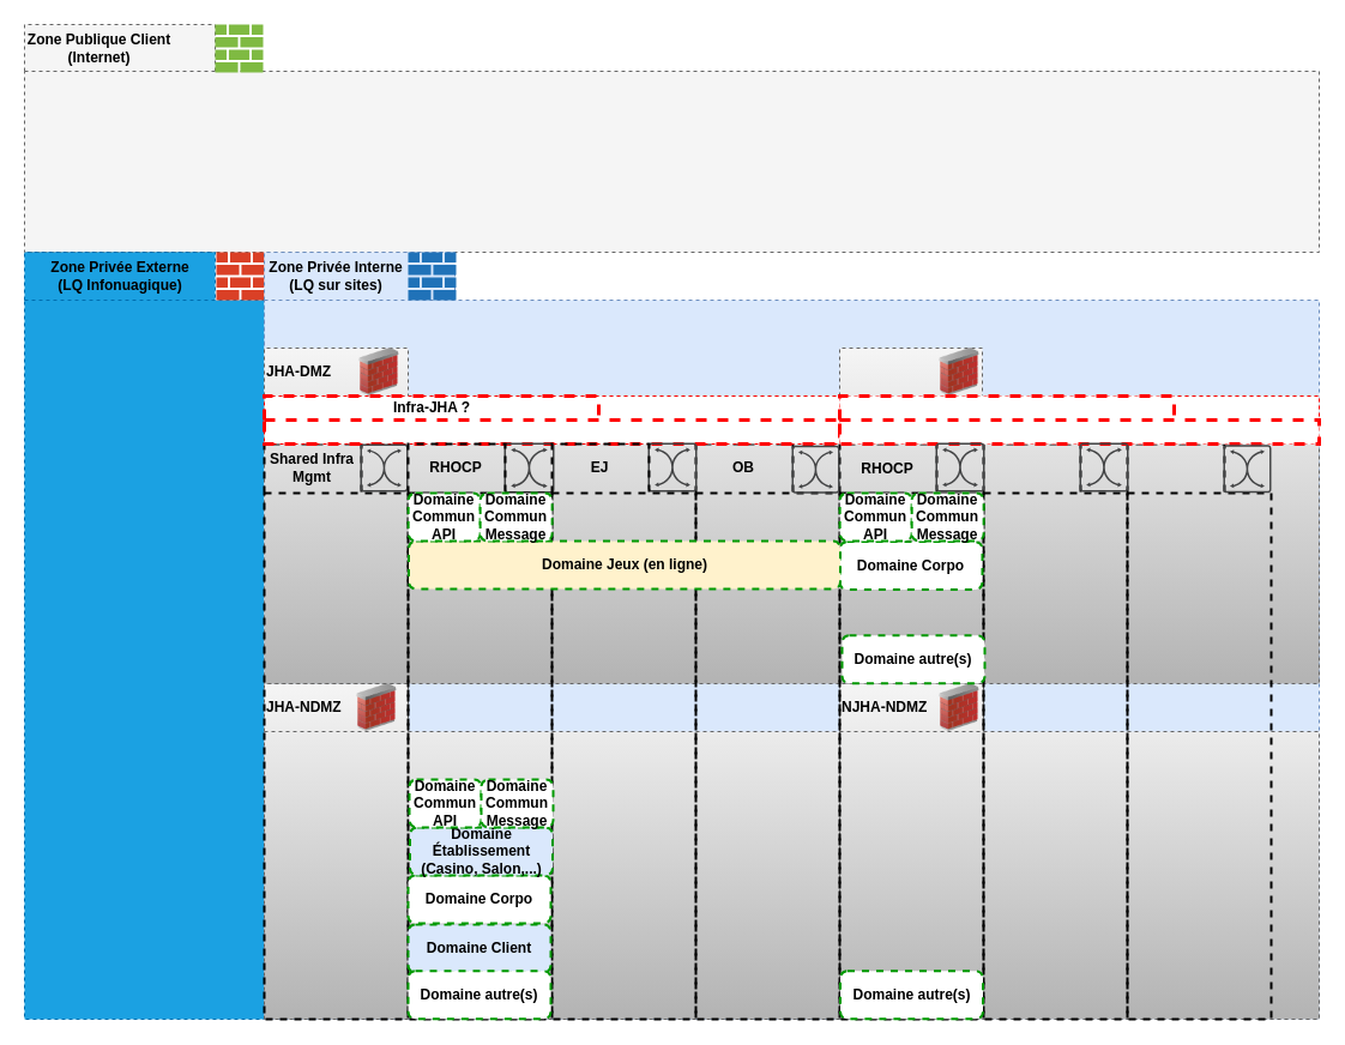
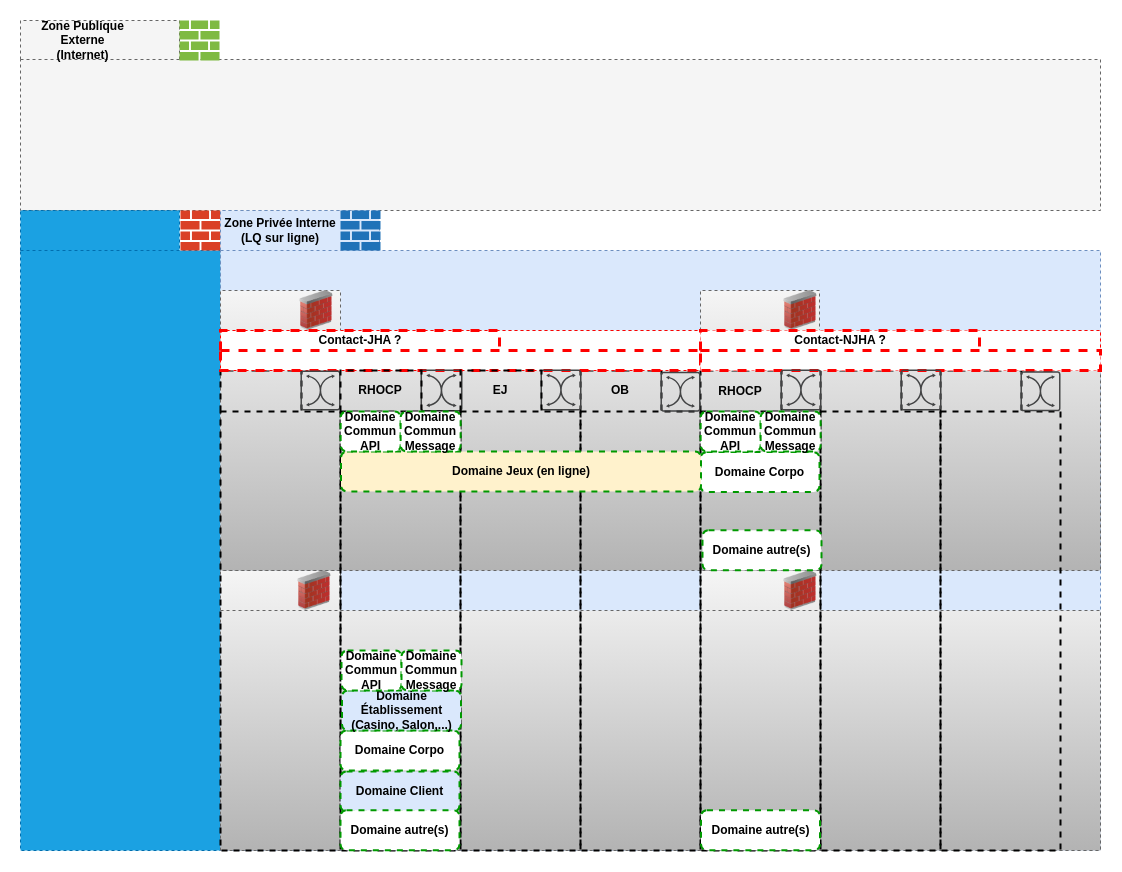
  <mxCell id="0" />
  <mxCell id="1" value="0-Internet" style="locked=1;" parent="0" />
  <mxCell id="2" value="" style="group" vertex="1" connectable="0" parent="1"><mxGeometry x="60" y="50" width="1040" height="160" as="geometry" /></mxCell>
  <mxCell id="3" value="" style="group;verticalAlign=middle;" vertex="1" connectable="0" parent="2"><mxGeometry width="1040" height="160" as="geometry" /></mxCell>
  <mxCell id="4" value="" style="group" vertex="1" connectable="0" parent="1"><mxGeometry y="20" width="1080" height="190" as="geometry" x="20" /></mxCell>
  <mxCell id="5" value="" style="shape=folder;spacingTop=10;tabWidth=159;tabHeight=39;tabPosition=left;html=1;align=right;dashed=1;fillColor=#f5f5f5;strokeColor=#666666;fontColor=#333333;" parent="4" vertex="1"><mxGeometry width="1080" height="190" as="geometry" /></mxCell>
- <mxCell id="6" value="Zone Publique Client&lt;br&gt;(Internet)" style="text;html=1;strokeColor=none;fillColor=none;align=center;verticalAlign=middle;whiteSpace=wrap;rounded=0;dashed=1;fontStyle=1" parent="4" vertex="1"><mxGeometry width="124.615" height="40" as="geometry" /></mxCell>
+ <mxCell id="6" value="Zone Publique Externe&lt;br&gt;(Internet)" style="text;html=1;strokeColor=none;fillColor=none;align=center;verticalAlign=middle;whiteSpace=wrap;rounded=0;dashed=1;fontStyle=1" parent="4" vertex="1"><mxGeometry width="124.615" height="40" as="geometry" /></mxCell>
  <mxCell id="7" value="" style="pointerEvents=1;shadow=0;dashed=0;html=1;strokeColor=none;labelPosition=center;verticalLabelPosition=bottom;verticalAlign=top;outlineConnect=0;align=center;shape=mxgraph.office.concepts.firewall;fillColor=#7FBA42;" vertex="1" parent="1"><mxGeometry x="179" y="20" width="40" height="40" as="geometry" /></mxCell>
  <mxCell id="8" value="1-Extranet" style="locked=1;" parent="0" />
  <mxCell id="9" value="" style="group" vertex="1" connectable="0" parent="8"><mxGeometry y="210" width="200" height="640" as="geometry" x="20" /></mxCell>
  <mxCell id="10" value="" style="group" vertex="1" connectable="0" parent="9"><mxGeometry width="200" height="640" as="geometry" /></mxCell>
  <mxCell id="11" value="" style="group" vertex="1" connectable="0" parent="10"><mxGeometry width="200" height="640" as="geometry" /></mxCell>
  <mxCell id="12" value="" style="group" vertex="1" connectable="0" parent="11"><mxGeometry width="200" height="640" as="geometry" /></mxCell>
  <mxCell id="13" value="" style="shape=folder;spacingTop=10;tabWidth=159;tabHeight=40;tabPosition=left;html=1;align=right;dashed=1;fillColor=#1ba1e2;strokeColor=#006EAF;fontColor=#ffffff;" vertex="1" parent="12"><mxGeometry width="200" height="640" as="geometry" /></mxCell>
- <mxCell id="14" value="Zone Privée Externe&lt;br&gt;(LQ Infonuagique)" style="text;html=1;strokeColor=none;fillColor=none;align=center;verticalAlign=middle;whiteSpace=wrap;rounded=0;dashed=1;fontStyle=1" vertex="1" parent="12"><mxGeometry width="160" height="40" as="geometry" /></mxCell>
  <mxCell id="15" value="" style="pointerEvents=1;shadow=0;dashed=0;html=1;strokeColor=none;labelPosition=center;verticalLabelPosition=bottom;verticalAlign=top;outlineConnect=0;align=center;shape=mxgraph.office.concepts.firewall;fillColor=#DA4026;" vertex="1" parent="12"><mxGeometry x="160" width="40" height="40" as="geometry" /></mxCell>
  <mxCell id="16" value="3-Intranet" style="locked=1;" parent="0" />
  <mxCell id="17" value="" style="group" vertex="1" connectable="0" parent="16"><mxGeometry x="300" y="210" width="800" height="640" as="geometry" /></mxCell>
  <mxCell id="18" value="" style="group" vertex="1" connectable="0" parent="17"><mxGeometry width="800" height="640" as="geometry" /></mxCell>
  <mxCell id="19" value="" style="group" vertex="1" connectable="0" parent="16"><mxGeometry x="220" y="210" width="880" height="640" as="geometry" /></mxCell>
  <mxCell id="20" value="" style="shape=folder;spacingTop=10;tabWidth=159;tabHeight=40;tabPosition=left;html=1;align=right;dashed=1;fillColor=#dae8fc;strokeColor=#6c8ebf;" vertex="1" parent="19"><mxGeometry width="880.0" height="640" as="geometry" /></mxCell>
- <mxCell id="21" value="Zone Privée Interne&lt;br&gt;(LQ sur sites)" style="text;html=1;strokeColor=none;fillColor=none;align=center;verticalAlign=middle;whiteSpace=wrap;rounded=0;dashed=1;fontStyle=1" vertex="1" parent="19"><mxGeometry width="120" height="40" as="geometry" /></mxCell>
+ <mxCell id="21" value="Zone Privée Interne&lt;br&gt;(LQ sur ligne)" style="text;html=1;strokeColor=none;fillColor=none;align=center;verticalAlign=middle;whiteSpace=wrap;rounded=0;dashed=1;fontStyle=1" vertex="1" parent="19"><mxGeometry width="120" height="40" as="geometry" /></mxCell>
  <mxCell id="22" value="" style="pointerEvents=1;shadow=0;dashed=0;html=1;strokeColor=none;labelPosition=center;verticalLabelPosition=bottom;verticalAlign=top;outlineConnect=0;align=center;shape=mxgraph.office.concepts.firewall;fillColor=#2072B8;" vertex="1" parent="19"><mxGeometry x="120" width="40" height="40" as="geometry" /></mxCell>
  <mxCell id="23" value="4-SecurityQuadran" style="locked=1;" parent="0" />
  <mxCell id="24" value="" style="group;strokeColor=none;dashed=1;strokeWidth=3;" vertex="1" connectable="0" parent="23"><mxGeometry x="700" y="290" width="400" height="280" as="geometry" /></mxCell>
  <mxCell id="25" value="" style="group" vertex="1" connectable="0" parent="24"><mxGeometry width="400" height="280" as="geometry" /></mxCell>
  <mxCell id="26" value="" style="group" vertex="1" connectable="0" parent="25"><mxGeometry width="400" height="280" as="geometry" /></mxCell>
  <mxCell id="27" value="" style="shape=folder;spacingTop=10;tabWidth=119;tabHeight=40;tabPosition=left;html=1;dashed=1;fillColor=#f5f5f5;gradientColor=#b3b3b3;strokeColor=#666666;" vertex="1" parent="26"><mxGeometry width="400" height="280" as="geometry" /></mxCell>
  <mxCell id="28" value="" style="image;html=1;labelBackgroundColor=#ffffff;image=img/lib/clip_art/networking/Firewall_02_128x128.png;dashed=1;strokeColor=#000000;strokeWidth=3;fillColor=#ffffff;align=left;" vertex="1" parent="26"><mxGeometry x="80" width="40" height="40" as="geometry" /></mxCell>
  <mxCell id="29" value="" style="group;strokeColor=none;dashed=1;strokeWidth=3;" vertex="1" connectable="0" parent="23"><mxGeometry x="700" y="570" width="400" height="280" as="geometry" /></mxCell>
  <mxCell id="30" value="" style="group" vertex="1" connectable="0" parent="29"><mxGeometry width="400" height="280" as="geometry" /></mxCell>
  <mxCell id="31" value="" style="group" vertex="1" connectable="0" parent="30"><mxGeometry width="400" height="280" as="geometry" /></mxCell>
  <mxCell id="32" value="" style="shape=folder;spacingTop=10;tabWidth=120;tabHeight=40;tabPosition=left;html=1;dashed=1;fillColor=#f5f5f5;gradientColor=#b3b3b3;strokeColor=#666666;" vertex="1" parent="31"><mxGeometry width="400" height="280" as="geometry" /></mxCell>
- <mxCell id="33" value="NJHA-NDMZ" style="text;html=1;strokeColor=none;fillColor=none;align=left;verticalAlign=middle;whiteSpace=wrap;rounded=0;fontStyle=1" vertex="1" parent="31"><mxGeometry width="80" height="40" as="geometry" /></mxCell>
  <mxCell id="34" value="" style="image;html=1;labelBackgroundColor=#ffffff;image=img/lib/clip_art/networking/Firewall_02_128x128.png;dashed=1;strokeColor=#000000;strokeWidth=3;fillColor=#ffffff;align=left;" vertex="1" parent="31"><mxGeometry x="80" width="40" height="40" as="geometry" /></mxCell>
  <mxCell id="35" value="" style="group;strokeColor=none;dashed=1;strokeWidth=3;" vertex="1" connectable="0" parent="23"><mxGeometry x="220" y="570" width="480" height="280" as="geometry" /></mxCell>
  <mxCell id="36" value="" style="group" vertex="1" connectable="0" parent="35"><mxGeometry width="480" height="280" as="geometry" /></mxCell>
  <mxCell id="37" value="" style="group" vertex="1" connectable="0" parent="36"><mxGeometry width="480" height="280" as="geometry" /></mxCell>
  <mxCell id="38" value="" style="group" vertex="1" connectable="0" parent="37"><mxGeometry width="480" height="280" as="geometry" /></mxCell>
  <mxCell id="39" value="" style="shape=folder;spacingTop=10;tabWidth=120;tabHeight=40;tabPosition=left;html=1;dashed=1;fillColor=#f5f5f5;gradientColor=#b3b3b3;strokeColor=#666666;" vertex="1" parent="38"><mxGeometry width="480" height="280" as="geometry" /></mxCell>
- <mxCell id="40" value="JHA-NDMZ" style="text;html=1;strokeColor=none;fillColor=none;align=left;verticalAlign=middle;whiteSpace=wrap;rounded=0;fontStyle=1" vertex="1" parent="38"><mxGeometry width="70" height="40" as="geometry" /></mxCell>
  <mxCell id="41" value="" style="image;html=1;labelBackgroundColor=#ffffff;image=img/lib/clip_art/networking/Firewall_02_128x128.png;dashed=1;strokeColor=#000000;strokeWidth=3;fillColor=#ffffff;align=left;" vertex="1" parent="38"><mxGeometry x="70" width="48" height="40" as="geometry" /></mxCell>
  <mxCell id="42" value="" style="group" vertex="1" connectable="0" parent="23"><mxGeometry x="220" y="290" width="480" height="280" as="geometry" /></mxCell>
  <mxCell id="43" value="" style="group" vertex="1" connectable="0" parent="42"><mxGeometry width="480" height="280" as="geometry" /></mxCell>
  <mxCell id="44" value="" style="group" vertex="1" connectable="0" parent="43"><mxGeometry width="480" height="280" as="geometry" /></mxCell>
  <mxCell id="45" value="" style="group" vertex="1" connectable="0" parent="44"><mxGeometry width="480" height="280" as="geometry" /></mxCell>
  <mxCell id="46" value="" style="group" vertex="1" connectable="0" parent="45"><mxGeometry width="480" height="280" as="geometry" /></mxCell>
  <mxCell id="47" value="" style="group" vertex="1" connectable="0" parent="46"><mxGeometry width="480" height="280" as="geometry" /></mxCell>
  <mxCell id="48" value="" style="shape=folder;spacingTop=10;tabWidth=120;tabHeight=40;tabPosition=left;html=1;dashed=1;fillColor=#f5f5f5;gradientColor=#b3b3b3;strokeColor=#666666;" vertex="1" parent="47"><mxGeometry width="480" height="280" as="geometry" /></mxCell>
- <mxCell id="49" value="&lt;b&gt;JHA-DMZ&lt;/b&gt;" style="text;html=1;strokeColor=none;fillColor=none;align=left;verticalAlign=middle;whiteSpace=wrap;rounded=0;" vertex="1" parent="43"><mxGeometry width="70" height="40" as="geometry" /></mxCell>
  <mxCell id="50" value="" style="image;html=1;labelBackgroundColor=#ffffff;image=img/lib/clip_art/networking/Firewall_02_128x128.png;dashed=1;strokeColor=#000000;strokeWidth=3;fillColor=#ffffff;align=left;" vertex="1" parent="43"><mxGeometry x="72" width="48" height="40" as="geometry" /></mxCell>
  <mxCell id="51" value="5-Tenant (VXLAN)" style="locked=1;" parent="0" />
  <mxCell id="52" value="" style="shape=folder;spacingTop=10;tabWidth=81;tabHeight=41;tabPosition=left;html=1;dashed=1;strokeColor=#000000;strokeWidth=2;fillColor=none;align=left;" vertex="1" parent="51"><mxGeometry x="700" y="370" width="120" height="480" as="geometry" /></mxCell>
  <mxCell id="53" value="" style="shape=folder;spacingTop=10;tabWidth=81;tabHeight=41;tabPosition=left;html=1;dashed=1;strokeColor=#000000;strokeWidth=2;fillColor=none;align=left;" vertex="1" parent="51"><mxGeometry x="820" y="370" width="120" height="480" as="geometry" /></mxCell>
  <mxCell id="54" value="" style="shape=folder;spacingTop=10;tabWidth=81;tabHeight=41;tabPosition=left;html=1;dashed=1;strokeColor=#000000;strokeWidth=2;fillColor=none;align=left;" vertex="1" parent="51"><mxGeometry x="940" y="370" width="120" height="480" as="geometry" /></mxCell>
  <mxCell id="55" value="" style="group" vertex="1" connectable="0" parent="51"><mxGeometry x="580" y="370" width="120" height="480.0" as="geometry" /></mxCell>
  <mxCell id="56" value="" style="shape=folder;spacingTop=10;tabWidth=81;tabHeight=41;tabPosition=left;html=1;dashed=1;strokeColor=#000000;strokeWidth=2;fillColor=none;align=left;" vertex="1" parent="55"><mxGeometry width="120" height="480.0" as="geometry" /></mxCell>
  <mxCell id="57" value="OB" style="text;html=1;strokeColor=none;fillColor=none;align=center;verticalAlign=middle;whiteSpace=wrap;rounded=0;dashed=1;fontStyle=1" vertex="1" parent="55"><mxGeometry width="80" height="40" as="geometry" /></mxCell>
  <mxCell id="58" value="" style="group" vertex="1" connectable="0" parent="51"><mxGeometry x="220" y="370" width="120" height="480" as="geometry" /></mxCell>
  <mxCell id="59" value="" style="shape=folder;spacingTop=10;tabWidth=81;tabHeight=41;tabPosition=left;html=1;dashed=1;strokeColor=#000000;strokeWidth=2;fillColor=none;align=left;" vertex="1" parent="58"><mxGeometry width="120" height="480.0" as="geometry" /></mxCell>
- <mxCell id="60" value="Shared Infra Mgmt" style="text;html=1;strokeColor=none;fillColor=none;align=center;verticalAlign=middle;whiteSpace=wrap;rounded=0;dashed=1;fontStyle=1" vertex="1" parent="58"><mxGeometry width="80" height="40" as="geometry" /></mxCell>
  <mxCell id="61" value="" style="group;strokeColor=#FF0000;dashed=1;fillColor=#ffffff;" vertex="1" connectable="0" parent="51"><mxGeometry x="220" y="330" width="480" height="40" as="geometry" /></mxCell>
  <mxCell id="62" value="" style="shape=folder;spacingTop=10;tabWidth=279;tabHeight=20;tabPosition=left;html=1;dashed=1;strokeColor=#FF0000;strokeWidth=3;fillColor=none;align=left;" vertex="1" parent="61"><mxGeometry width="480" height="40" as="geometry" /></mxCell>
- <mxCell id="63" value="&lt;b&gt;Infra-JHA ?&lt;/b&gt;" style="text;html=1;strokeColor=none;fillColor=none;align=center;verticalAlign=middle;whiteSpace=wrap;rounded=0;dashed=1;" vertex="1" parent="61"><mxGeometry width="280" height="20" as="geometry" /></mxCell>
+ <mxCell id="63" value="&lt;b&gt;Contact-JHA ?&lt;/b&gt;" style="text;html=1;strokeColor=none;fillColor=none;align=center;verticalAlign=middle;whiteSpace=wrap;rounded=0;dashed=1;" vertex="1" parent="61"><mxGeometry width="280" height="20" as="geometry" /></mxCell>
  <mxCell id="64" value="" style="group;strokeColor=#FF0000;dashed=1;fillColor=#ffffff;" vertex="1" connectable="0" parent="51"><mxGeometry x="700" y="330" width="400" height="40" as="geometry" /></mxCell>
  <mxCell id="65" value="" style="shape=folder;spacingTop=10;tabWidth=279;tabHeight=20;tabPosition=left;html=1;dashed=1;strokeColor=#FF0000;strokeWidth=3;fillColor=#ffffff;align=left;" vertex="1" parent="64"><mxGeometry width="400" height="40" as="geometry" /></mxCell>
+ <mxCell id="66" value="&lt;b&gt;Contact-NJHA ?&lt;/b&gt;" style="text;html=1;strokeColor=none;fillColor=none;align=center;verticalAlign=middle;whiteSpace=wrap;rounded=0;dashed=1;" vertex="1" parent="64"><mxGeometry width="280" height="20" as="geometry" /></mxCell>
  <mxCell id="67" value="RHOCP" style="text;html=1;strokeColor=none;fillColor=none;align=center;verticalAlign=middle;whiteSpace=wrap;rounded=0;dashed=1;fontStyle=1" vertex="1" parent="51"><mxGeometry x="700" y="371" width="80" height="40" as="geometry" /></mxCell>
  <mxCell id="68" value="" style="pointerEvents=1;shadow=0;dashed=0;html=1;strokeColor=none;fillColor=#434445;aspect=fixed;labelPosition=center;verticalLabelPosition=bottom;verticalAlign=top;align=center;outlineConnect=0;shape=mxgraph.vvd.vxlan;" vertex="1" parent="51"><mxGeometry x="420" y="369" width="42" height="42" as="geometry" /></mxCell>
  <mxCell id="69" value="" style="pointerEvents=1;shadow=0;dashed=0;html=1;strokeColor=none;fillColor=#434445;aspect=fixed;labelPosition=center;verticalLabelPosition=bottom;verticalAlign=top;align=center;outlineConnect=0;shape=mxgraph.vvd.vxlan;" vertex="1" parent="51"><mxGeometry x="300" y="370" width="40" height="40" as="geometry" /></mxCell>
  <mxCell id="70" value="" style="pointerEvents=1;shadow=0;dashed=0;html=1;strokeColor=none;fillColor=#434445;aspect=fixed;labelPosition=center;verticalLabelPosition=bottom;verticalAlign=top;align=center;outlineConnect=0;shape=mxgraph.vvd.vxlan;" vertex="1" parent="51"><mxGeometry x="540" y="369" width="41" height="41" as="geometry" /></mxCell>
  <mxCell id="71" value="" style="pointerEvents=1;shadow=0;dashed=0;html=1;strokeColor=none;fillColor=#434445;aspect=fixed;labelPosition=center;verticalLabelPosition=bottom;verticalAlign=top;align=center;outlineConnect=0;shape=mxgraph.vvd.vxlan;" vertex="1" parent="51"><mxGeometry x="660" y="371.241" width="40" height="40" as="geometry" /></mxCell>
  <mxCell id="72" value="" style="pointerEvents=1;shadow=0;dashed=0;html=1;strokeColor=none;fillColor=#434445;aspect=fixed;labelPosition=center;verticalLabelPosition=bottom;verticalAlign=top;align=center;outlineConnect=0;shape=mxgraph.vvd.vxlan;" vertex="1" parent="51"><mxGeometry x="780" y="369" width="41" height="41" as="geometry" /></mxCell>
  <mxCell id="73" value="" style="pointerEvents=1;shadow=0;dashed=0;html=1;strokeColor=none;fillColor=#434445;aspect=fixed;labelPosition=center;verticalLabelPosition=bottom;verticalAlign=top;align=center;outlineConnect=0;shape=mxgraph.vvd.vxlan;" vertex="1" parent="51"><mxGeometry x="900" y="369" width="41" height="41" as="geometry" /></mxCell>
  <mxCell id="74" value="" style="pointerEvents=1;shadow=0;dashed=0;html=1;strokeColor=none;fillColor=#434445;aspect=fixed;labelPosition=center;verticalLabelPosition=bottom;verticalAlign=top;align=center;outlineConnect=0;shape=mxgraph.vvd.vxlan;" vertex="1" parent="51"><mxGeometry x="1020" y="370.81" width="40" height="40" as="geometry" /></mxCell>
  <mxCell id="75" value="" style="shape=folder;spacingTop=10;tabWidth=81;tabHeight=41;tabPosition=left;html=1;dashed=1;strokeColor=#000000;strokeWidth=2;fillColor=none;align=left;" vertex="1" parent="51"><mxGeometry x="340" y="370" width="120" height="480" as="geometry" /></mxCell>
  <mxCell id="76" value="" style="shape=folder;spacingTop=10;tabWidth=81;tabHeight=41;tabPosition=left;html=1;dashed=1;strokeColor=#000000;strokeWidth=2;fillColor=none;align=left;" vertex="1" parent="51"><mxGeometry x="460" y="370" width="120" height="480.0" as="geometry" /></mxCell>
  <mxCell id="77" value="RHOCP" style="text;html=1;strokeColor=none;fillColor=none;align=center;verticalAlign=middle;whiteSpace=wrap;rounded=0;dashed=1;fontStyle=1" vertex="1" parent="51"><mxGeometry x="340" y="370" width="80" height="40" as="geometry" /></mxCell>
  <mxCell id="78" value="EJ" style="text;html=1;strokeColor=none;fillColor=none;align=center;verticalAlign=middle;whiteSpace=wrap;rounded=0;dashed=1;fontStyle=1" vertex="1" parent="51"><mxGeometry x="460" y="370" width="80" height="40" as="geometry" /></mxCell>
  <mxCell id="79" value="6-IntegrationDomain" style="locked=1;" parent="0" />
  <mxCell id="80" value="Domaine autre(s)" style="rounded=1;whiteSpace=wrap;html=1;dashed=1;strokeColor=#009900;strokeWidth=2;fillColor=#ffffff;align=center;fontStyle=1" vertex="1" parent="79"><mxGeometry x="700.5" y="809.81" width="119" height="40" as="geometry" /></mxCell>
  <mxCell id="81" value="Domaine autre(s)" style="rounded=1;whiteSpace=wrap;html=1;dashed=1;strokeColor=#009900;strokeWidth=2;fillColor=#ffffff;align=center;fontStyle=1" vertex="1" parent="79"><mxGeometry x="702" y="529.81" width="119" height="40" as="geometry" /></mxCell>
  <mxCell id="82" value="Domaine Corpo" style="rounded=1;whiteSpace=wrap;html=1;dashed=1;strokeColor=#009900;strokeWidth=2;fillColor=#ffffff;align=center;fontStyle=1" vertex="1" parent="79"><mxGeometry x="700" y="451.621" width="119" height="40" as="geometry" /></mxCell>
  <mxCell id="83" value="Domaine Client" style="rounded=1;whiteSpace=wrap;html=1;dashed=1;strokeColor=#009900;strokeWidth=2;fillColor=#dae8fc;align=center;fontStyle=1;" vertex="1" parent="79"><mxGeometry x="340" y="771" width="119" height="40" as="geometry" /></mxCell>
  <mxCell id="84" value="Domaine Corpo" style="rounded=1;whiteSpace=wrap;html=1;dashed=1;strokeColor=#009900;strokeWidth=2;fillColor=#ffffff;align=center;fontStyle=1" vertex="1" parent="79"><mxGeometry x="340" y="730" width="119" height="40" as="geometry" /></mxCell>
  <mxCell id="85" value="Domaine Établissement (Casino, Salon,...)" style="rounded=1;whiteSpace=wrap;html=1;dashed=1;strokeColor=#009900;strokeWidth=2;fillColor=#dae8fc;align=center;fontStyle=1;" vertex="1" parent="79"><mxGeometry x="341.5" y="690" width="119" height="40" as="geometry" /></mxCell>
  <mxCell id="86" value="Domaine Commun API" style="rounded=1;whiteSpace=wrap;html=1;dashed=1;strokeColor=#009900;strokeWidth=2;fillColor=#ffffff;align=center;fontStyle=1" vertex="1" parent="79"><mxGeometry x="341" y="649.879" width="60" height="40" as="geometry" /></mxCell>
  <mxCell id="87" value="Domaine Commun Message" style="rounded=1;whiteSpace=wrap;html=1;dashed=1;strokeColor=#009900;strokeWidth=2;fillColor=#ffffff;align=center;fontStyle=1" vertex="1" parent="79"><mxGeometry x="401" y="649.931" width="60" height="40" as="geometry" /></mxCell>
  <mxCell id="88" value="Domaine Jeux (en ligne)" style="rounded=1;whiteSpace=wrap;html=1;dashed=1;strokeColor=#009900;strokeWidth=2;fillColor=#fff2cc;align=center;fontStyle=1;" vertex="1" parent="79"><mxGeometry x="340.5" y="451" width="360" height="40" as="geometry" /></mxCell>
  <mxCell id="89" value="Domaine Commun API" style="rounded=1;whiteSpace=wrap;html=1;dashed=1;strokeColor=#009900;strokeWidth=2;fillColor=#ffffff;align=center;fontStyle=1" vertex="1" parent="79"><mxGeometry x="340.138" y="410.879" width="60" height="40" as="geometry" /></mxCell>
  <mxCell id="90" value="Domaine Commun Message" style="rounded=1;whiteSpace=wrap;html=1;dashed=1;strokeColor=#009900;strokeWidth=2;fillColor=#ffffff;align=center;fontStyle=1" vertex="1" parent="79"><mxGeometry x="400.138" y="410.931" width="60" height="40" as="geometry" /></mxCell>
  <mxCell id="91" value="Domaine Commun API" style="rounded=1;whiteSpace=wrap;html=1;dashed=1;strokeColor=#009900;strokeWidth=2;fillColor=#ffffff;align=center;fontStyle=1" vertex="1" parent="79"><mxGeometry x="700.138" y="410.879" width="60" height="40" as="geometry" /></mxCell>
  <mxCell id="92" value="Domaine Commun Message" style="rounded=1;whiteSpace=wrap;html=1;dashed=1;strokeColor=#009900;strokeWidth=2;fillColor=#ffffff;align=center;fontStyle=1" vertex="1" parent="79"><mxGeometry x="760.138" y="410.931" width="60" height="40" as="geometry" /></mxCell>
  <mxCell id="93" value="Domaine autre(s)" style="rounded=1;whiteSpace=wrap;html=1;dashed=1;strokeColor=#009900;strokeWidth=2;fillColor=#ffffff;align=center;fontStyle=1" vertex="1" parent="79"><mxGeometry x="340" y="809.81" width="119" height="40" as="geometry" /></mxCell>
